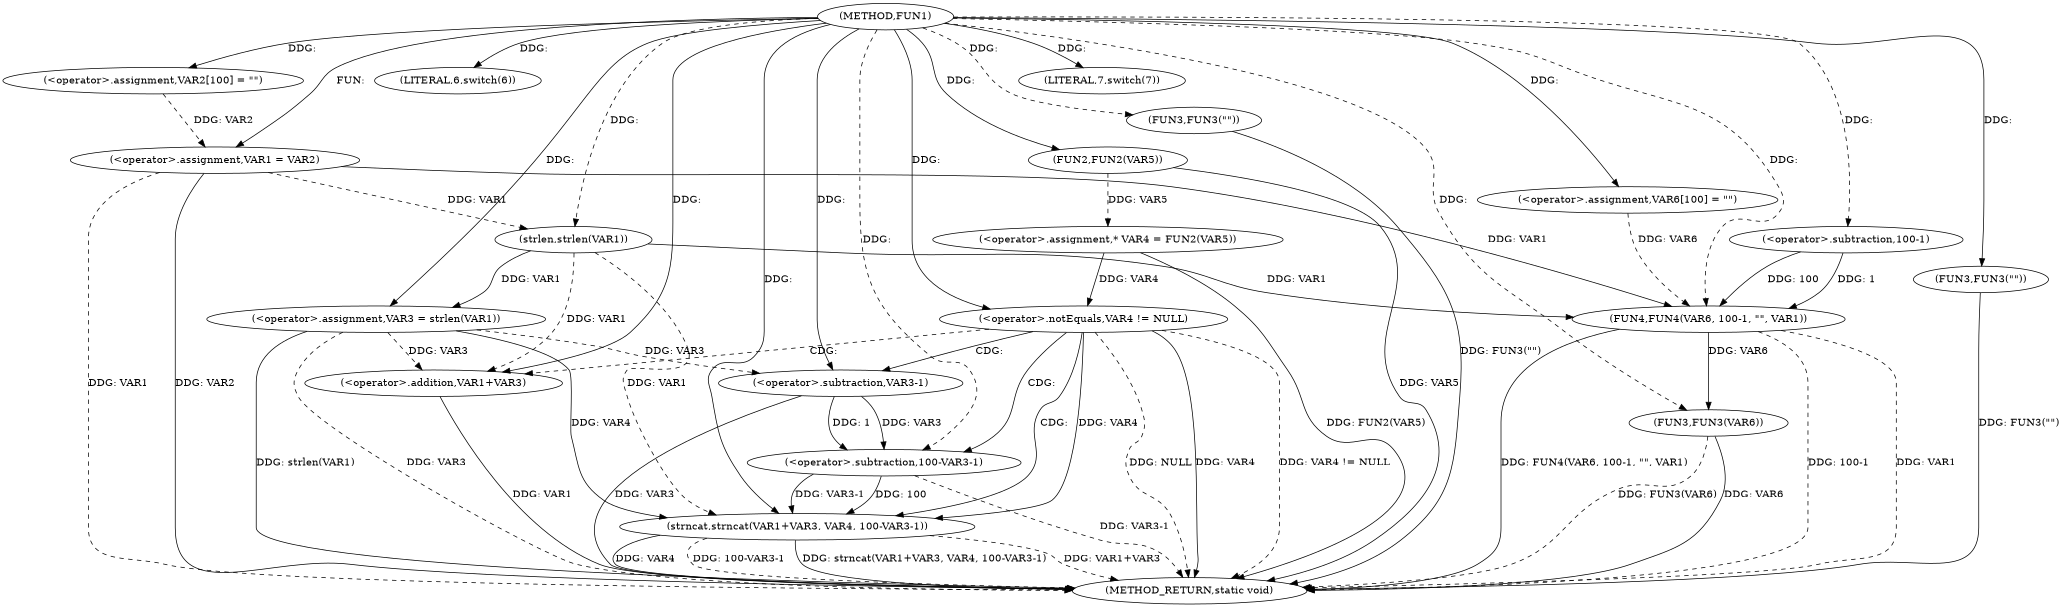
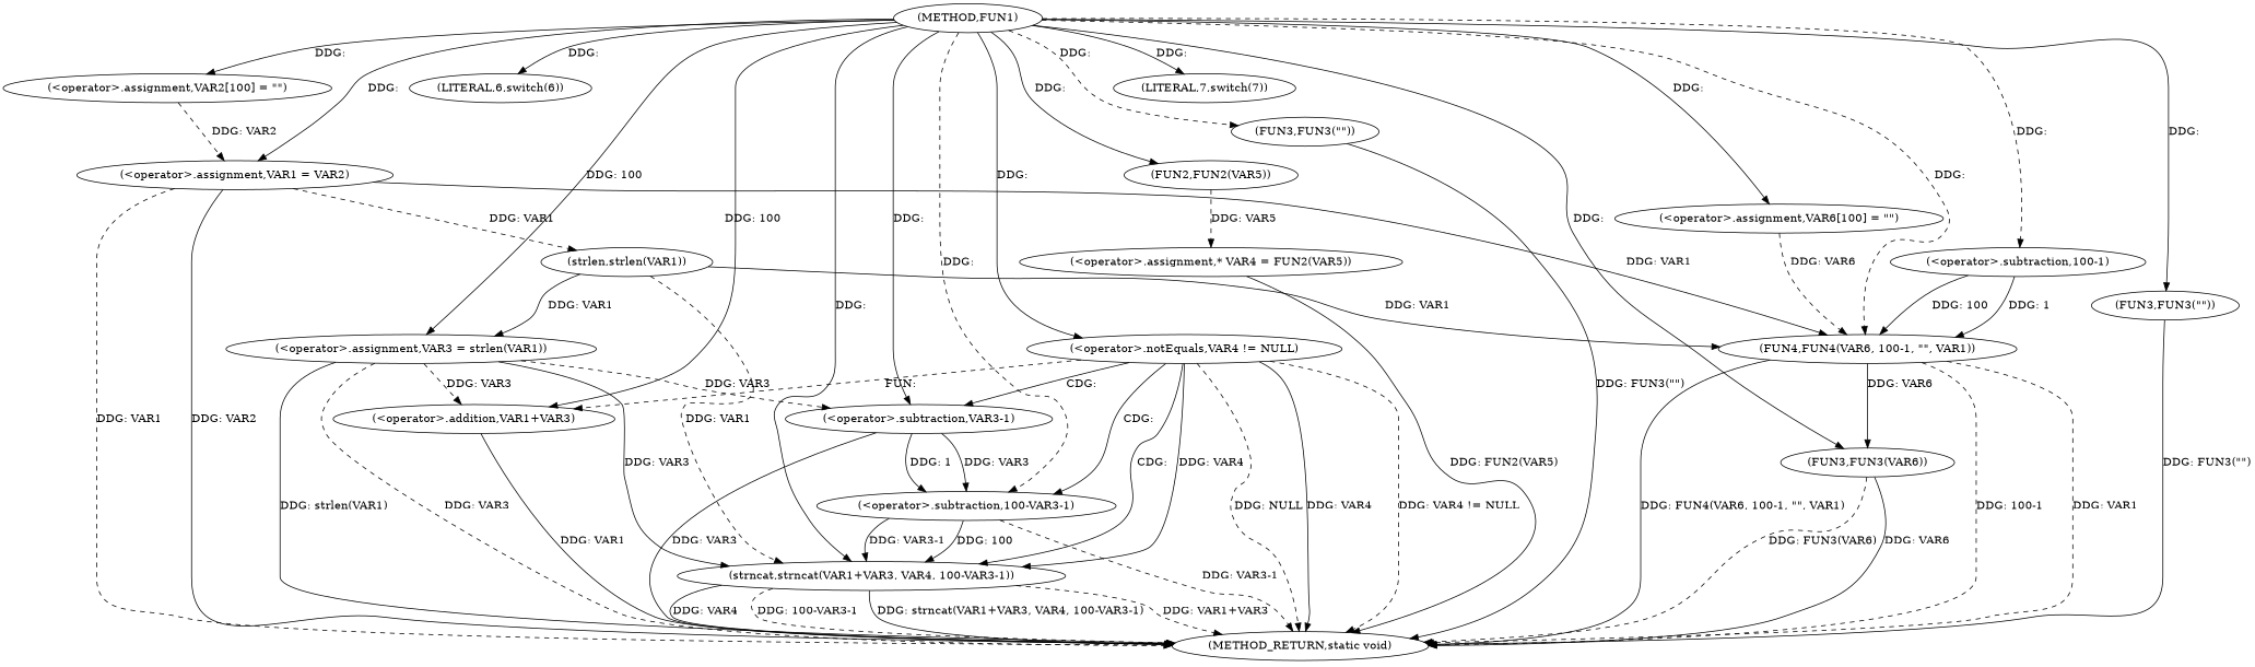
  digraph {
    edge [style=solid]
    n1 [label="(METHOD,FUN1)"]
    n2 [label="(<operator>.assignment,VAR2[100] = \"\")"]
    n3 [label="(<operator>.assignment,VAR1 = VAR2)"]
    n4 [label="(LITERAL,6,switch(6))"]
    n5 [label="(<operator>.assignment,VAR3 = strlen(VAR1))"]
    n6 [label="(strlen,strlen(VAR1))"]
    n7 [label="(FUN2,FUN2(VAR5))"]
    n8 [label="(<operator>.notEquals,VAR4 != NULL)"]
    n9 [label="(strncat,strncat(VAR1+VAR3, VAR4, 100-VAR3-1))"]
    n10 [label="(<operator>.addition,VAR1+VAR3)"]
    n11 [label="(<operator>.subtraction,100-VAR3-1)"]
    n12 [label="(<operator>.subtraction,VAR3-1)"]
    n13 [label="(FUN3,FUN3(\"\"))"]
    n14 [label="(LITERAL,7,switch(7))"]
    n15 [label="(<operator>.assignment,VAR6[100] = \"\")"]
    n16 [label="(FUN4,FUN4(VAR6, 100-1, \"\", VAR1))"]
    n17 [label="(<operator>.subtraction,100-1)"]
    n18 [label="(FUN3,FUN3(VAR6))"]
    n19 [label="(FUN3,FUN3(\"\"))"]
    n20 [label="(METHOD_RETURN,static void)"]
    n21 [label="(<operator>.assignment,* VAR4 = FUN2(VAR5))"]
    n1 -> n2 [label="DDG: "]
-   n1 -> n3 [label="FUN: "]
+   n1 -> n3 [label="DDG: "]
    n1 -> n4 [label="DDG: "]
-   n1 -> n5 [label="DDG: "]
-   n1 -> n6 [label="DDG: " style=dashed]
+   n1 -> n5 [label="DDG: 100"]
    n1 -> n7 [label="DDG: "]
    n1 -> n8 [label="DDG: "]
    n1 -> n9 [label="DDG: "]
-   n1 -> n10 [label="DDG: "]
+   n1 -> n10 [label="DDG: 100"]
    n1 -> n11 [label="DDG: " style=dashed]
    n1 -> n12 [label="DDG: "]
    n1 -> n13 [label="DDG: " style=dashed]
    n1 -> n14 [label="DDG: "]
    n1 -> n15 [label="DDG: "]
    n1 -> n16 [label="DDG: " style=dashed]
    n1 -> n17 [label="DDG: " style=dashed]
-   n1 -> n18 [label="DDG: " style=dashed]
+   n1 -> n18 [label="DDG: "]
    n1 -> n19 [label="DDG: "]
    n2 -> n3 [label="DDG: VAR2" style=dashed]
    n3 -> n6 [label="DDG: VAR1" style=dashed]
    n3 -> n16 [label="DDG: VAR1"]
    n3 -> n20 [label="DDG: VAR1" style=dashed]
    n3 -> n20 [label="DDG: VAR2"]
-   n5 -> n9 [label="DDG: VAR4"]
+   n5 -> n9 [label="DDG: VAR3"]
    n5 -> n10 [label="DDG: VAR3" style=dashed]
    n5 -> n12 [label="DDG: VAR3" style=dashed]
    n5 -> n20 [label="DDG: VAR3" style=dashed]
    n5 -> n20 [label="DDG: strlen(VAR1)"]
    n6 -> n5 [label="DDG: VAR1"]
    n6 -> n9 [label="DDG: VAR1" style=dashed]
-   n6 -> n10 [label="DDG: VAR1" style=dashed]
    n6 -> n16 [label="DDG: VAR1"]
-   n7 -> n20 [label="DDG: VAR5"]
    n7 -> n21 [label="DDG: VAR5" style=dashed]
    n8 -> n9 [label="DDG: VAR4"]
    n8 -> n9 [label="CDG: "]
-   n8 -> n10 [label="CDG: " style=dashed]
+   n8 -> n10 [label="FUN: " style=dashed]
    n8 -> n11 [label="CDG: "]
    n8 -> n12 [label="CDG: "]
    n8 -> n20 [label="DDG: VAR4"]
    n8 -> n20 [label="DDG: VAR4 != NULL" style=dashed]
    n8 -> n20 [label="DDG: NULL" style=dashed]
    n9 -> n20 [label="DDG: VAR4"]
    n9 -> n20 [label="DDG: 100-VAR3-1" style=dashed]
    n9 -> n20 [label="DDG: strncat(VAR1+VAR3, VAR4, 100-VAR3-1)"]
    n9 -> n20 [label="DDG: VAR1+VAR3" style=dashed]
    n10 -> n20 [label="DDG: VAR1"]
    n11 -> n9 [label="DDG: 100"]
    n11 -> n9 [label="DDG: VAR3-1"]
    n11 -> n20 [label="DDG: VAR3-1" style=dashed]
    n12 -> n11 [label="DDG: VAR3"]
    n12 -> n11 [label="DDG: 1"]
    n12 -> n20 [label="DDG: VAR3"]
    n13 -> n20 [label="DDG: FUN3(\"\")"]
    n15 -> n16 [label="DDG: VAR6" style=dashed]
    n16 -> n18 [label="DDG: VAR6"]
    n16 -> n20 [label="DDG: VAR1" style=dashed]
    n16 -> n20 [label="DDG: FUN4(VAR6, 100-1, \"\", VAR1)"]
    n16 -> n20 [label="DDG: 100-1" style=dashed]
    n17 -> n16 [label="DDG: 100"]
    n17 -> n16 [label="DDG: 1"]
    n18 -> n20 [label="DDG: VAR6"]
    n18 -> n20 [label="DDG: FUN3(VAR6)" style=dashed]
    n19 -> n20 [label="DDG: FUN3(\"\")"]
-   n21 -> n8 [label="DDG: VAR4"]
    n21 -> n20 [label="DDG: FUN2(VAR5)"]
  }
